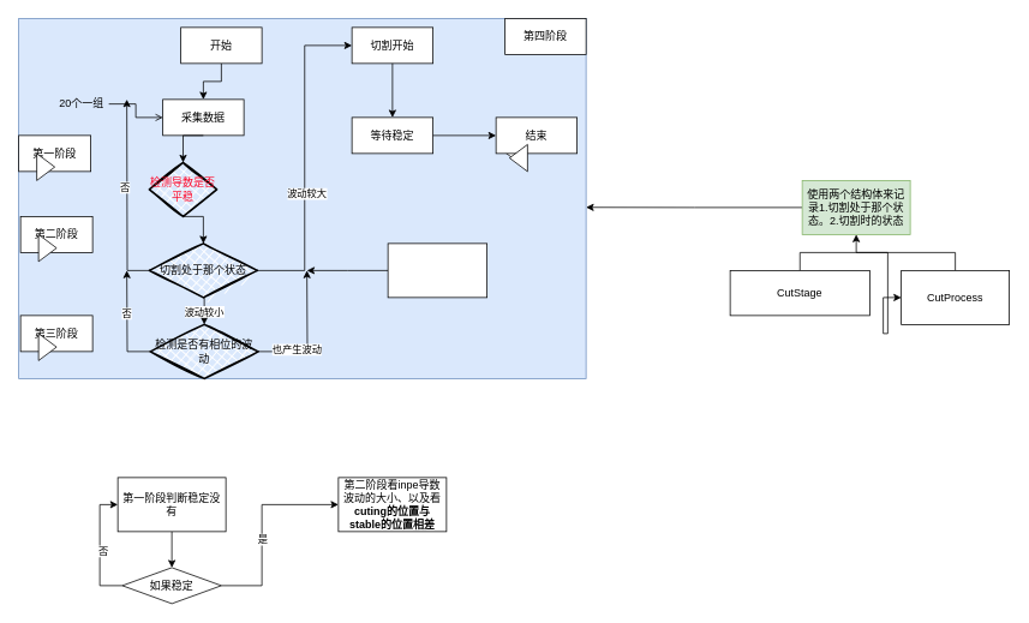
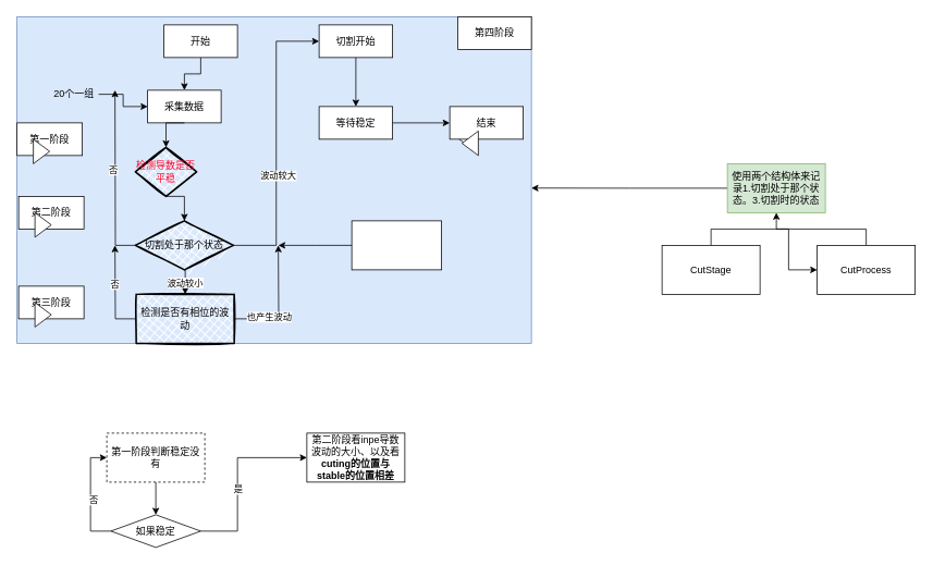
  <mxCell id="0" />
  <mxCell id="1" parent="0" />
  <mxCell id="2" style="edgeStyle=orthogonalEdgeStyle;rounded=0;orthogonalLoop=1;jettySize=auto;html=1;exitX=0;exitY=0.5;exitDx=0;exitDy=0;" parent="1" source="3" edge="1"><mxGeometry relative="1" as="geometry"><mxPoint x="650" y="229.833" as="targetPoint" /></mxGeometry></mxCell>
- <mxCell id="3" value="使用两个结构体来记录1.切割处于那个状态。2.切割时的状态" style="rounded=0;whiteSpace=wrap;html=1;fillColor=#d5e8d4;strokeColor=#82b366;" parent="1" vertex="1"><mxGeometry x="890" y="200" width="120" height="60" as="geometry" /></mxCell>
+ <mxCell id="3" value="使用两个结构体来记录1.切割处于那个状态。3.切割时的状态" style="rounded=0;whiteSpace=wrap;html=1;fillColor=#d5e8d4;strokeColor=#82b366;" parent="1" vertex="1"><mxGeometry x="890" y="200" width="120" height="60" as="geometry" /></mxCell>
  <mxCell id="4" style="edgeStyle=orthogonalEdgeStyle;rounded=0;orthogonalLoop=1;jettySize=auto;html=1;exitX=0.5;exitY=0;exitDx=0;exitDy=0;" parent="1" source="5" target="7" edge="1"><mxGeometry relative="1" as="geometry" /></mxCell>
- <mxCell id="5" value="CutStage" style="rounded=0;whiteSpace=wrap;html=1;" parent="1" vertex="1"><mxGeometry x="810" y="300" width="155" height="50" as="geometry" /></mxCell>
+ <mxCell id="5" value="CutStage" style="rounded=0;whiteSpace=wrap;html=1;" parent="1" vertex="1"><mxGeometry x="810" y="300" width="120" height="60" as="geometry" /></mxCell>
  <mxCell id="6" style="edgeStyle=orthogonalEdgeStyle;rounded=0;orthogonalLoop=1;jettySize=auto;html=1;exitX=0.5;exitY=0;exitDx=0;exitDy=0;entryX=0.5;entryY=1;entryDx=0;entryDy=0;" parent="1" source="7" target="3" edge="1"><mxGeometry relative="1" as="geometry" /></mxCell>
  <mxCell id="7" value="CutProcess" style="rounded=0;whiteSpace=wrap;html=1;" parent="1" vertex="1"><mxGeometry x="1000" y="300" width="120" height="60" as="geometry" /></mxCell>
  <mxCell id="8" value="" style="group;fillColor=#dae8fc;strokeColor=#6c8ebf;" parent="1" vertex="1" connectable="0"><mxGeometry x="20" y="20" width="630" height="400" as="geometry" /></mxCell>
- <mxCell id="9" value="检测是否有相位的波动" style="rhombus;whiteSpace=wrap;html=1;strokeWidth=2;fillWeight=-1;hachureGap=8;fillStyle=cross-hatch;sketch=1;shadow=0;" parent="8" vertex="1"><mxGeometry x="146" y="340" width="120" height="60" as="geometry" /></mxCell>
+ <mxCell id="9" value="检测是否有相位的波动" style="whiteSpace=wrap;html=1;strokeWidth=2;fillWeight=-1;hachureGap=8;fillStyle=cross-hatch;sketch=1;shadow=0;rounded=0;" parent="8" vertex="1"><mxGeometry x="146" y="340" width="120" height="60" as="geometry" /></mxCell>
  <mxCell id="10" style="edgeStyle=orthogonalEdgeStyle;rounded=0;orthogonalLoop=1;jettySize=auto;html=1;exitX=0.5;exitY=1;exitDx=0;exitDy=0;entryX=0.5;entryY=0;entryDx=0;entryDy=0;shadow=0;" parent="8" source="19" target="9" edge="1"><mxGeometry relative="1" as="geometry" /></mxCell>
  <mxCell id="11" value="波动较小" style="edgeLabel;html=1;align=center;verticalAlign=middle;resizable=0;points=[];shadow=0;" parent="10" vertex="1" connectable="0"><mxGeometry x="0.032" y="-1" relative="1" as="geometry"><mxPoint as="offset" /></mxGeometry></mxCell>
  <mxCell id="12" value="采集数据" style="rounded=0;whiteSpace=wrap;html=1;shadow=0;" parent="8" vertex="1"><mxGeometry x="160" y="90" width="90" height="40" as="geometry" /></mxCell>
  <mxCell id="13" style="edgeStyle=orthogonalEdgeStyle;rounded=0;orthogonalLoop=1;jettySize=auto;html=1;exitX=0.5;exitY=1;exitDx=0;exitDy=0;entryX=0.5;entryY=0;entryDx=0;entryDy=0;shadow=0;" parent="8" source="14" target="12" edge="1"><mxGeometry relative="1" as="geometry" /></mxCell>
  <mxCell id="14" value="开始" style="rounded=0;whiteSpace=wrap;html=1;shadow=0;" parent="8" vertex="1"><mxGeometry x="180" y="10" width="90" height="40" as="geometry" /></mxCell>
  <mxCell id="15" value="&lt;font color=&quot;#ff0a2b&quot;&gt;检测导数是否平稳&lt;/font&gt;" style="rhombus;whiteSpace=wrap;html=1;strokeWidth=2;fillWeight=-1;hachureGap=8;fillStyle=cross-hatch;sketch=1;shadow=0;" parent="8" vertex="1"><mxGeometry x="145" y="160" width="75" height="60" as="geometry" /></mxCell>
  <mxCell id="16" style="edgeStyle=orthogonalEdgeStyle;rounded=0;orthogonalLoop=1;jettySize=auto;html=1;exitX=0.5;exitY=1;exitDx=0;exitDy=0;entryX=0.5;entryY=0;entryDx=0;entryDy=0;shadow=0;" parent="8" source="12" target="15" edge="1"><mxGeometry relative="1" as="geometry" /></mxCell>
  <mxCell id="17" style="edgeStyle=orthogonalEdgeStyle;rounded=0;orthogonalLoop=1;jettySize=auto;html=1;exitX=0;exitY=0.5;exitDx=0;exitDy=0;shadow=0;" parent="8" source="19" edge="1"><mxGeometry relative="1" as="geometry"><mxPoint x="120" y="90" as="targetPoint" /></mxGeometry></mxCell>
  <mxCell id="18" value="否" style="edgeLabel;html=1;align=center;verticalAlign=middle;resizable=0;points=[];shadow=0;" parent="17" vertex="1" connectable="0"><mxGeometry x="0.088" y="3" relative="1" as="geometry"><mxPoint as="offset" /></mxGeometry></mxCell>
  <mxCell id="19" value="切割处于那个状态" style="rhombus;whiteSpace=wrap;html=1;strokeWidth=2;fillWeight=-1;hachureGap=8;fillStyle=cross-hatch;sketch=1;shadow=0;" parent="8" vertex="1"><mxGeometry x="145" y="250" width="120" height="60" as="geometry" /></mxCell>
  <mxCell id="20" style="edgeStyle=orthogonalEdgeStyle;rounded=0;orthogonalLoop=1;jettySize=auto;html=1;exitX=0.5;exitY=1;exitDx=0;exitDy=0;entryX=0.5;entryY=0;entryDx=0;entryDy=0;shadow=0;" parent="8" source="15" target="19" edge="1"><mxGeometry relative="1" as="geometry" /></mxCell>
  <mxCell id="21" value="第一阶段" style="html=1;whiteSpace=wrap;container=1;recursiveResize=0;collapsible=0;shadow=0;" parent="8" vertex="1"><mxGeometry y="130" width="80" height="40" as="geometry" /></mxCell>
  <mxCell id="22" value="" style="triangle;html=1;whiteSpace=wrap;shadow=0;" parent="21" vertex="1"><mxGeometry x="20" y="20" width="20" height="30" as="geometry" /></mxCell>
  <mxCell id="23" value="第二阶段" style="html=1;whiteSpace=wrap;container=1;recursiveResize=0;collapsible=0;shadow=0;" parent="8" vertex="1"><mxGeometry x="2" y="220" width="80" height="40" as="geometry" /></mxCell>
  <mxCell id="24" value="" style="triangle;html=1;whiteSpace=wrap;shadow=0;" parent="23" vertex="1"><mxGeometry x="20" y="20" width="20" height="30" as="geometry" /></mxCell>
  <mxCell id="25" value="第三阶段" style="html=1;whiteSpace=wrap;container=1;recursiveResize=0;collapsible=0;shadow=0;" parent="8" vertex="1"><mxGeometry x="2" y="330" width="80" height="40" as="geometry" /></mxCell>
  <mxCell id="26" value="" style="triangle;html=1;whiteSpace=wrap;shadow=0;" parent="25" vertex="1"><mxGeometry x="20" y="20" width="20" height="30" as="geometry" /></mxCell>
  <mxCell id="27" style="edgeStyle=orthogonalEdgeStyle;rounded=0;orthogonalLoop=1;jettySize=auto;html=1;shadow=0;" parent="8" source="9" edge="1"><mxGeometry relative="1" as="geometry"><mxPoint x="320" y="280" as="targetPoint" /></mxGeometry></mxCell>
  <mxCell id="28" value="也产生波动" style="edgeLabel;html=1;align=center;verticalAlign=middle;resizable=0;points=[];shadow=0;" parent="27" vertex="1" connectable="0"><mxGeometry x="-0.419" y="3" relative="1" as="geometry"><mxPoint as="offset" /></mxGeometry></mxCell>
  <mxCell id="29" style="edgeStyle=orthogonalEdgeStyle;rounded=0;orthogonalLoop=1;jettySize=auto;html=1;exitX=0;exitY=0.5;exitDx=0;exitDy=0;shadow=0;" parent="8" source="9" edge="1"><mxGeometry relative="1" as="geometry"><mxPoint x="120" y="280" as="targetPoint" /></mxGeometry></mxCell>
  <mxCell id="30" value="否" style="edgeLabel;html=1;align=center;verticalAlign=middle;resizable=0;points=[];shadow=0;" parent="29" vertex="1" connectable="0"><mxGeometry x="0.172" y="1" relative="1" as="geometry"><mxPoint as="offset" /></mxGeometry></mxCell>
- <mxCell id="31" style="edgeStyle=orthogonalEdgeStyle;rounded=0;orthogonalLoop=1;jettySize=auto;html=1;exitX=1;exitY=0.5;exitDx=0;exitDy=0;entryX=0;entryY=0.5;entryDx=0;entryDy=0;shadow=0;endArrow=open;" parent="8" source="32" target="12" edge="1"><mxGeometry relative="1" as="geometry" /></mxCell>
+ <mxCell id="31" style="edgeStyle=orthogonalEdgeStyle;rounded=0;orthogonalLoop=1;jettySize=auto;html=1;exitX=1;exitY=0.5;exitDx=0;exitDy=0;entryX=0;entryY=0.5;entryDx=0;entryDy=0;shadow=0;" parent="8" source="32" target="12" edge="1"><mxGeometry relative="1" as="geometry" /></mxCell>
  <mxCell id="32" value="20个一组" style="text;html=1;strokeColor=none;fillColor=none;align=center;verticalAlign=middle;whiteSpace=wrap;rounded=0;shadow=0;" parent="8" vertex="1"><mxGeometry x="40" y="80" width="60" height="30" as="geometry" /></mxCell>
  <mxCell id="33" value="切割开始" style="rounded=0;whiteSpace=wrap;html=1;shadow=0;" parent="8" vertex="1"><mxGeometry x="370" y="10" width="90" height="40" as="geometry" /></mxCell>
  <mxCell id="34" style="edgeStyle=orthogonalEdgeStyle;rounded=0;orthogonalLoop=1;jettySize=auto;html=1;exitX=1;exitY=0.5;exitDx=0;exitDy=0;entryX=0;entryY=0.5;entryDx=0;entryDy=0;shadow=0;" parent="8" source="19" target="33" edge="1"><mxGeometry relative="1" as="geometry" /></mxCell>
  <mxCell id="35" value="波动较大" style="edgeLabel;html=1;align=center;verticalAlign=middle;resizable=0;points=[];shadow=0;" parent="34" vertex="1" connectable="0"><mxGeometry x="-0.221" y="-2" relative="1" as="geometry"><mxPoint as="offset" /></mxGeometry></mxCell>
  <mxCell id="36" value="第四阶段" style="rounded=0;whiteSpace=wrap;html=1;shadow=0;" parent="8" vertex="1"><mxGeometry x="540" width="90" height="40" as="geometry" /></mxCell>
  <mxCell id="37" value="" style="triangle;html=1;whiteSpace=wrap;rotation=-180;shadow=0;" parent="8" vertex="1"><mxGeometry x="535" y="130" width="20" height="30" as="geometry" /></mxCell>
  <mxCell id="38" value="等待稳定" style="rounded=0;whiteSpace=wrap;html=1;shadow=0;" parent="8" vertex="1"><mxGeometry x="370" y="110" width="90" height="40" as="geometry" /></mxCell>
  <mxCell id="39" style="edgeStyle=orthogonalEdgeStyle;rounded=0;orthogonalLoop=1;jettySize=auto;html=1;exitX=0.5;exitY=1;exitDx=0;exitDy=0;shadow=0;" parent="8" source="33" target="38" edge="1"><mxGeometry relative="1" as="geometry" /></mxCell>
  <mxCell id="40" value="结束" style="rounded=0;whiteSpace=wrap;html=1;shadow=0;" parent="8" vertex="1"><mxGeometry x="530" y="110" width="90" height="40" as="geometry" /></mxCell>
  <mxCell id="41" style="edgeStyle=orthogonalEdgeStyle;rounded=0;orthogonalLoop=1;jettySize=auto;html=1;exitX=1;exitY=0.5;exitDx=0;exitDy=0;entryX=0;entryY=0.5;entryDx=0;entryDy=0;shadow=0;" parent="8" source="38" target="40" edge="1"><mxGeometry relative="1" as="geometry" /></mxCell>
  <mxCell id="42" value="" style="triangle;html=1;whiteSpace=wrap;rotation=-180;shadow=0;" parent="8" vertex="1"><mxGeometry x="545" y="140" width="20" height="30" as="geometry" /></mxCell>
  <mxCell id="43" style="edgeStyle=orthogonalEdgeStyle;rounded=0;orthogonalLoop=1;jettySize=auto;html=1;" edge="1" parent="8" source="44"><mxGeometry relative="1" as="geometry"><mxPoint x="320" y="280.0" as="targetPoint" /></mxGeometry></mxCell>
  <mxCell id="44" value="" style="rounded=0;whiteSpace=wrap;html=1;" vertex="1" parent="8"><mxGeometry x="410" y="250" width="110" height="60" as="geometry" /></mxCell>
  <mxCell id="45" style="edgeStyle=orthogonalEdgeStyle;rounded=0;orthogonalLoop=1;jettySize=auto;html=1;exitX=0.5;exitY=1;exitDx=0;exitDy=0;entryX=0.5;entryY=0;entryDx=0;entryDy=0;" edge="1" parent="1" source="46" target="52"><mxGeometry relative="1" as="geometry" /></mxCell>
- <mxCell id="46" value="第一阶段判断稳定没有" style="rounded=0;whiteSpace=wrap;html=1;" vertex="1" parent="1"><mxGeometry x="130" y="530" width="120" height="60" as="geometry" /></mxCell>
+ <mxCell id="46" value="第一阶段判断稳定没有" style="rounded=0;whiteSpace=wrap;html=1;dashed=1;" vertex="1" parent="1"><mxGeometry x="130" y="530" width="120" height="60" as="geometry" /></mxCell>
  <mxCell id="47" value="第二阶段看inpe导数波动的大小、以及看&lt;b&gt;cuting的位置与stable的位置相差&lt;/b&gt;" style="rounded=0;whiteSpace=wrap;html=1;" vertex="1" parent="1"><mxGeometry x="375" y="530" width="120" height="60" as="geometry" /></mxCell>
  <mxCell id="48" style="edgeStyle=orthogonalEdgeStyle;rounded=0;orthogonalLoop=1;jettySize=auto;html=1;exitX=1;exitY=0.5;exitDx=0;exitDy=0;entryX=0;entryY=0.5;entryDx=0;entryDy=0;" edge="1" parent="1" source="52" target="47"><mxGeometry relative="1" as="geometry"><mxPoint x="300" y="550" as="targetPoint" /><Array as="points"><mxPoint x="290" y="650" /><mxPoint x="290" y="560" /></Array></mxGeometry></mxCell>
  <mxCell id="49" value="是" style="edgeLabel;html=1;align=center;verticalAlign=middle;resizable=0;points=[];" vertex="1" connectable="0" parent="48"><mxGeometry x="-0.12" relative="1" as="geometry"><mxPoint as="offset" /></mxGeometry></mxCell>
  <mxCell id="50" style="edgeStyle=orthogonalEdgeStyle;rounded=0;orthogonalLoop=1;jettySize=auto;html=1;exitX=0;exitY=0.5;exitDx=0;exitDy=0;entryX=0;entryY=0.5;entryDx=0;entryDy=0;" edge="1" parent="1" source="52" target="46"><mxGeometry relative="1" as="geometry" /></mxCell>
  <mxCell id="51" value="否" style="edgeLabel;html=1;align=center;verticalAlign=middle;resizable=0;points=[];" vertex="1" connectable="0" parent="50"><mxGeometry x="-0.059" y="-3" relative="1" as="geometry"><mxPoint as="offset" /></mxGeometry></mxCell>
  <mxCell id="52" value="如果稳定" style="rhombus;whiteSpace=wrap;html=1;" vertex="1" parent="1"><mxGeometry x="135" y="630" width="110" height="40" as="geometry" /></mxCell>
